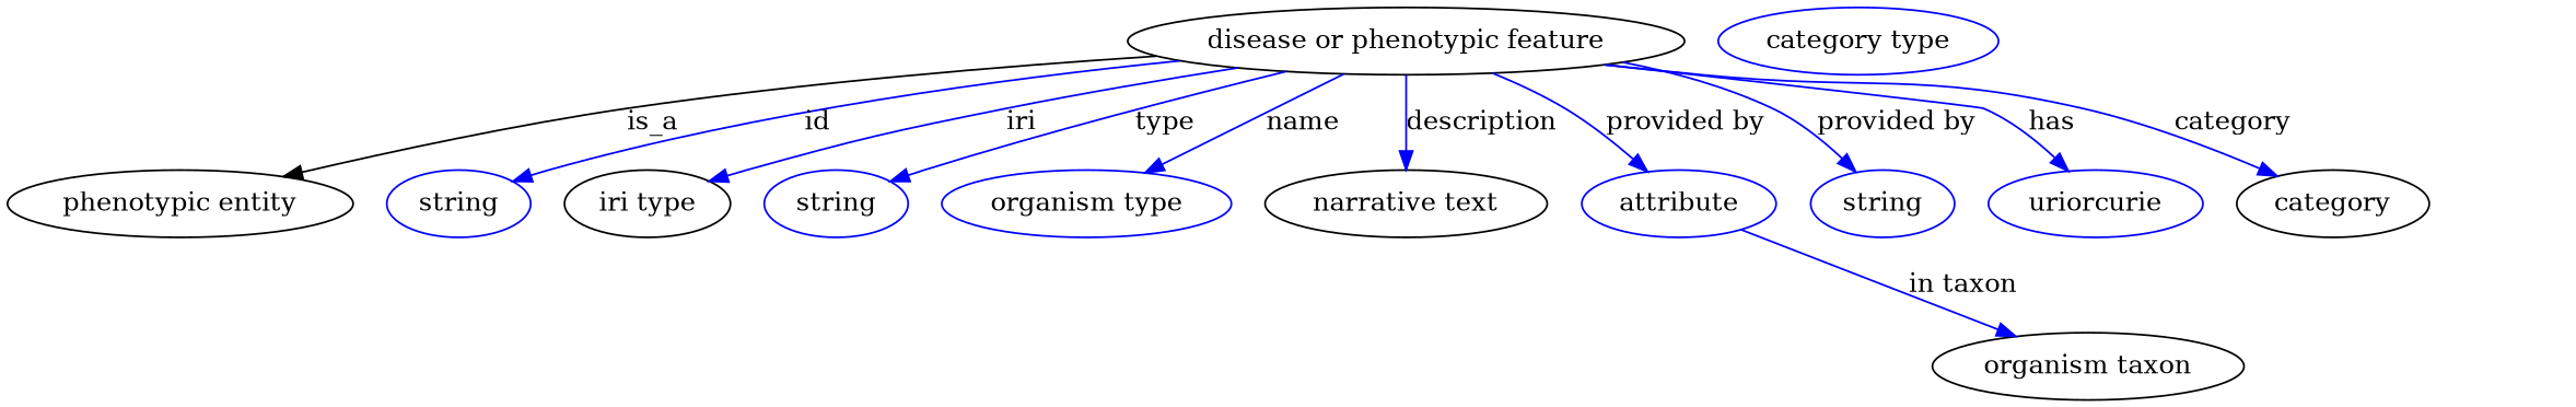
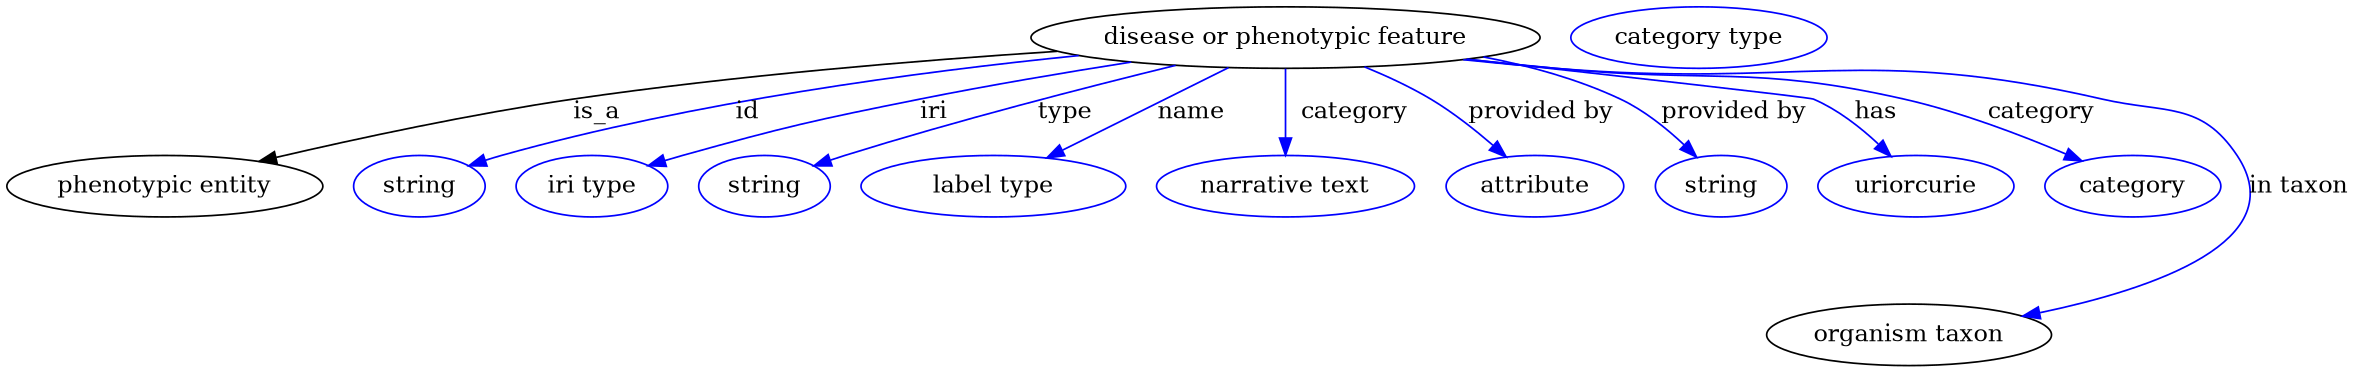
  digraph {
    node [color=blue]
    edge [color=blue style=solid]
    n1 [height=0.5 label="disease or phenotypic feature" width=4.1344 color=""]
    n2 [height=0.5 label="phenotypic entity" width=2.3651 color=""]
    n3 [height=0.5 label=string width=1.0652]
-   n4 [color=black height=0.5 label="iri type" width=1.2277]
+   n4 [height=0.5 label="iri type" width=1.2277]
    n5 [height=0.5 label=string width=1.0652]
-   n6 [height=0.5 label="organism type" width=1.5707]
-   n7 [color=black height=0.5 label="narrative text" width=2.0943]
+   n6 [height=0.5 label="label type" width=1.5707]
+   n7 [height=0.5 label="narrative text" width=2.0943]
    n8 [height=0.5 label=attribute width=1.4443]
    n9 [height=0.5 label=string width=1.0652]
    n10 [height=0.5 label=uriorcurie width=1.5887]
-   category [height=0.5 width=1.4263 color=""]
+   category [height=0.5 width=1.4263]
    n12 [color=black height=0.5 label="organism taxon" width=2.3109]
    n13 [height=0.5 label="category type" width=2.0762]
    n1 -> n2 [label=is_a color="" style=""]
    n1 -> n3 [label=id]
    n1 -> n4 [label=iri]
    n1 -> n5 [label=type]
    n1 -> n6 [label=name]
-   n1 -> n7 [label=description]
+   n1 -> n7 [label=category]
    n1 -> n8 [label="provided by"]
    n1 -> n9 [label="provided by"]
    n1 -> n10 [label=has]
    n1 -> category [label=category]
-   n8 -> n12 [label="in taxon"]
+   n1 -> n12 [label="in taxon"]
  }
